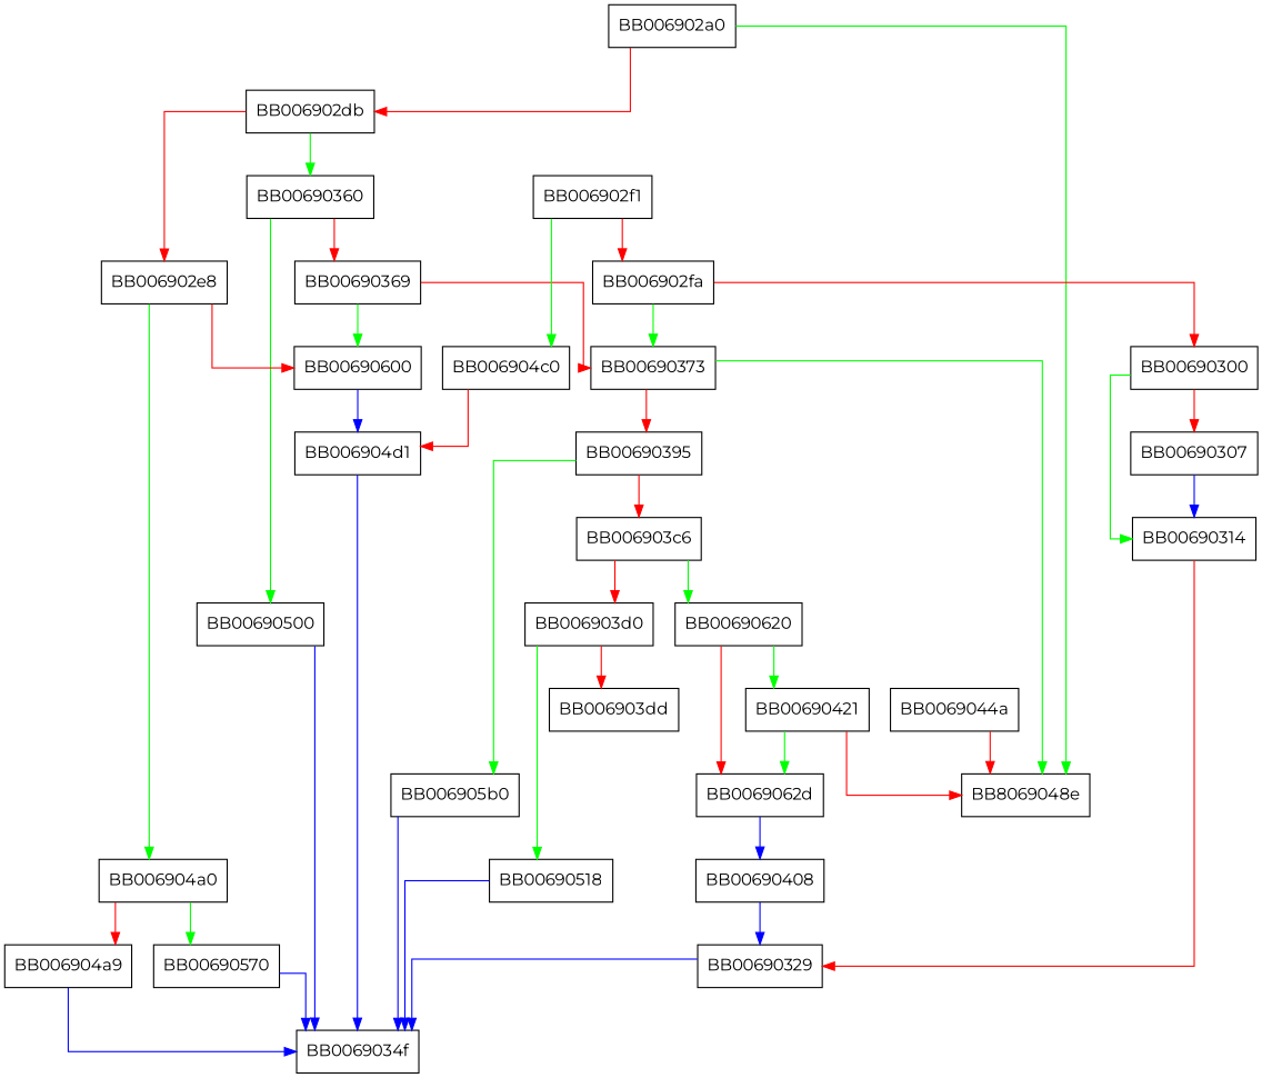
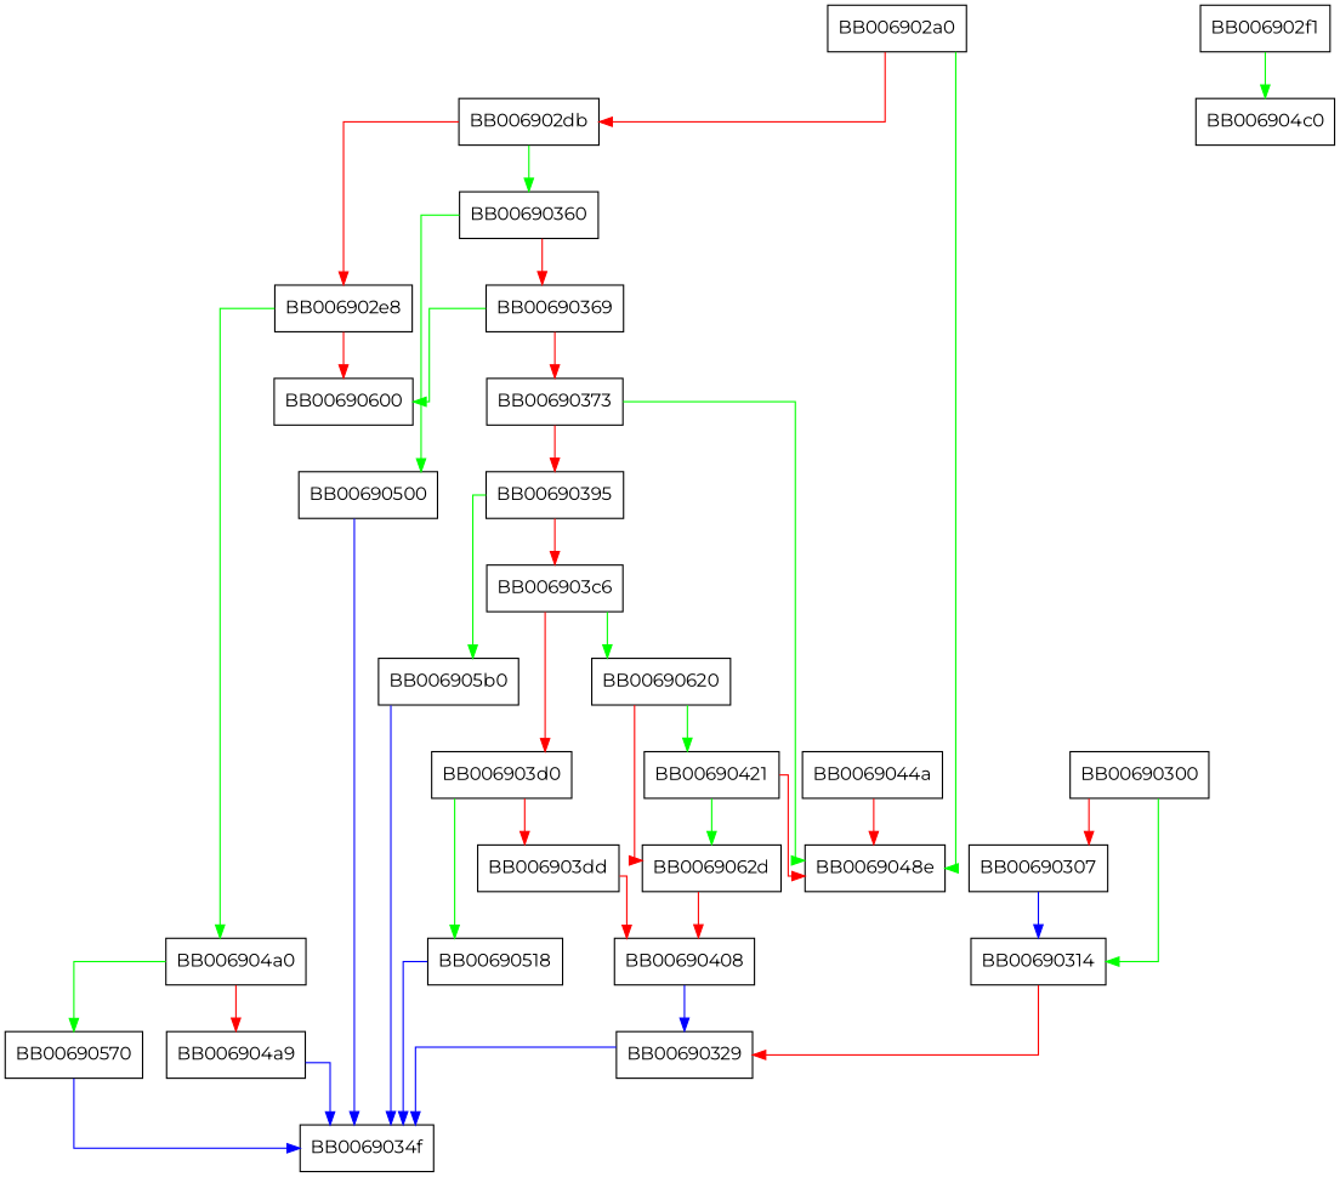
  digraph {
    fontname=Montserrat
    splines=ortho
    node [fontname=Montserrat shape=box]
    edge [color=red fontname=Montserrat]
    BB006902a0
-   BB0069048e [label=BB8069048e]
+   BB0069048e
    BB006902db
    BB00690360
    BB006902e8
    BB00690500
    BB00690369
    BB006904a0
    BB00690600
    BB0069034f
    BB00690373
    BB00690570
    BB006904a9
    BB006902f1
    BB006904c0
-   BB006902fa
-   BB006904d1
    BB00690300
    BB00690395
    BB00690314
    BB00690307
    BB006905b0
    BB006903c6
    BB00690329
    BB00690620
    BB006903d0
    BB00690421
    BB0069062d
    BB00690518
    BB006903dd
    BB00690408
    BB0069044a
    BB006902a0 -> BB0069048e [color=green]
    BB006902a0 -> BB006902db
    BB006902db -> BB00690360 [color=green]
    BB006902db -> BB006902e8
    BB00690360 -> BB00690500 [color=green]
    BB00690360 -> BB00690369
    BB006902e8 -> BB006904a0 [color=green]
    BB006902e8 -> BB00690600
    BB00690500 -> BB0069034f [color=blue]
    BB00690369 -> BB00690600 [color=green]
    BB00690369 -> BB00690373
    BB006904a0 -> BB00690570 [color=green]
    BB006904a0 -> BB006904a9
-   BB00690600 -> BB006904d1 [color=blue]
    BB00690373 -> BB0069048e [color=green]
    BB00690373 -> BB00690395
    BB00690570 -> BB0069034f [color=blue]
    BB006904a9 -> BB0069034f [color=blue]
    BB006902f1 -> BB006904c0 [color=green]
-   BB006902f1 -> BB006902fa
-   BB006904c0 -> BB006904d1
-   BB006902fa -> BB00690373 [color=green]
-   BB006902fa -> BB00690300
-   BB006904d1 -> BB0069034f [color=blue]
    BB00690300 -> BB00690314 [color=green]
    BB00690300 -> BB00690307
    BB00690395 -> BB006905b0 [color=green]
    BB00690395 -> BB006903c6
    BB00690314 -> BB00690329
    BB00690307 -> BB00690314 [color=blue]
    BB006905b0 -> BB0069034f [color=blue]
    BB006903c6 -> BB00690620 [color=green]
    BB006903c6 -> BB006903d0
    BB00690329 -> BB0069034f [color=blue]
    BB00690620 -> BB00690421 [color=green]
    BB00690620 -> BB0069062d
    BB006903d0 -> BB00690518 [color=green]
    BB006903d0 -> BB006903dd
    BB00690421 -> BB0069048e
    BB00690421 -> BB0069062d [color=green]
-   BB0069062d -> BB00690408 [color=blue]
+   BB0069062d -> BB00690408
    BB00690518 -> BB0069034f [color=blue]
+   BB006903dd -> BB00690408
    BB00690408 -> BB00690329 [color=blue]
    BB0069044a -> BB0069048e
  }
